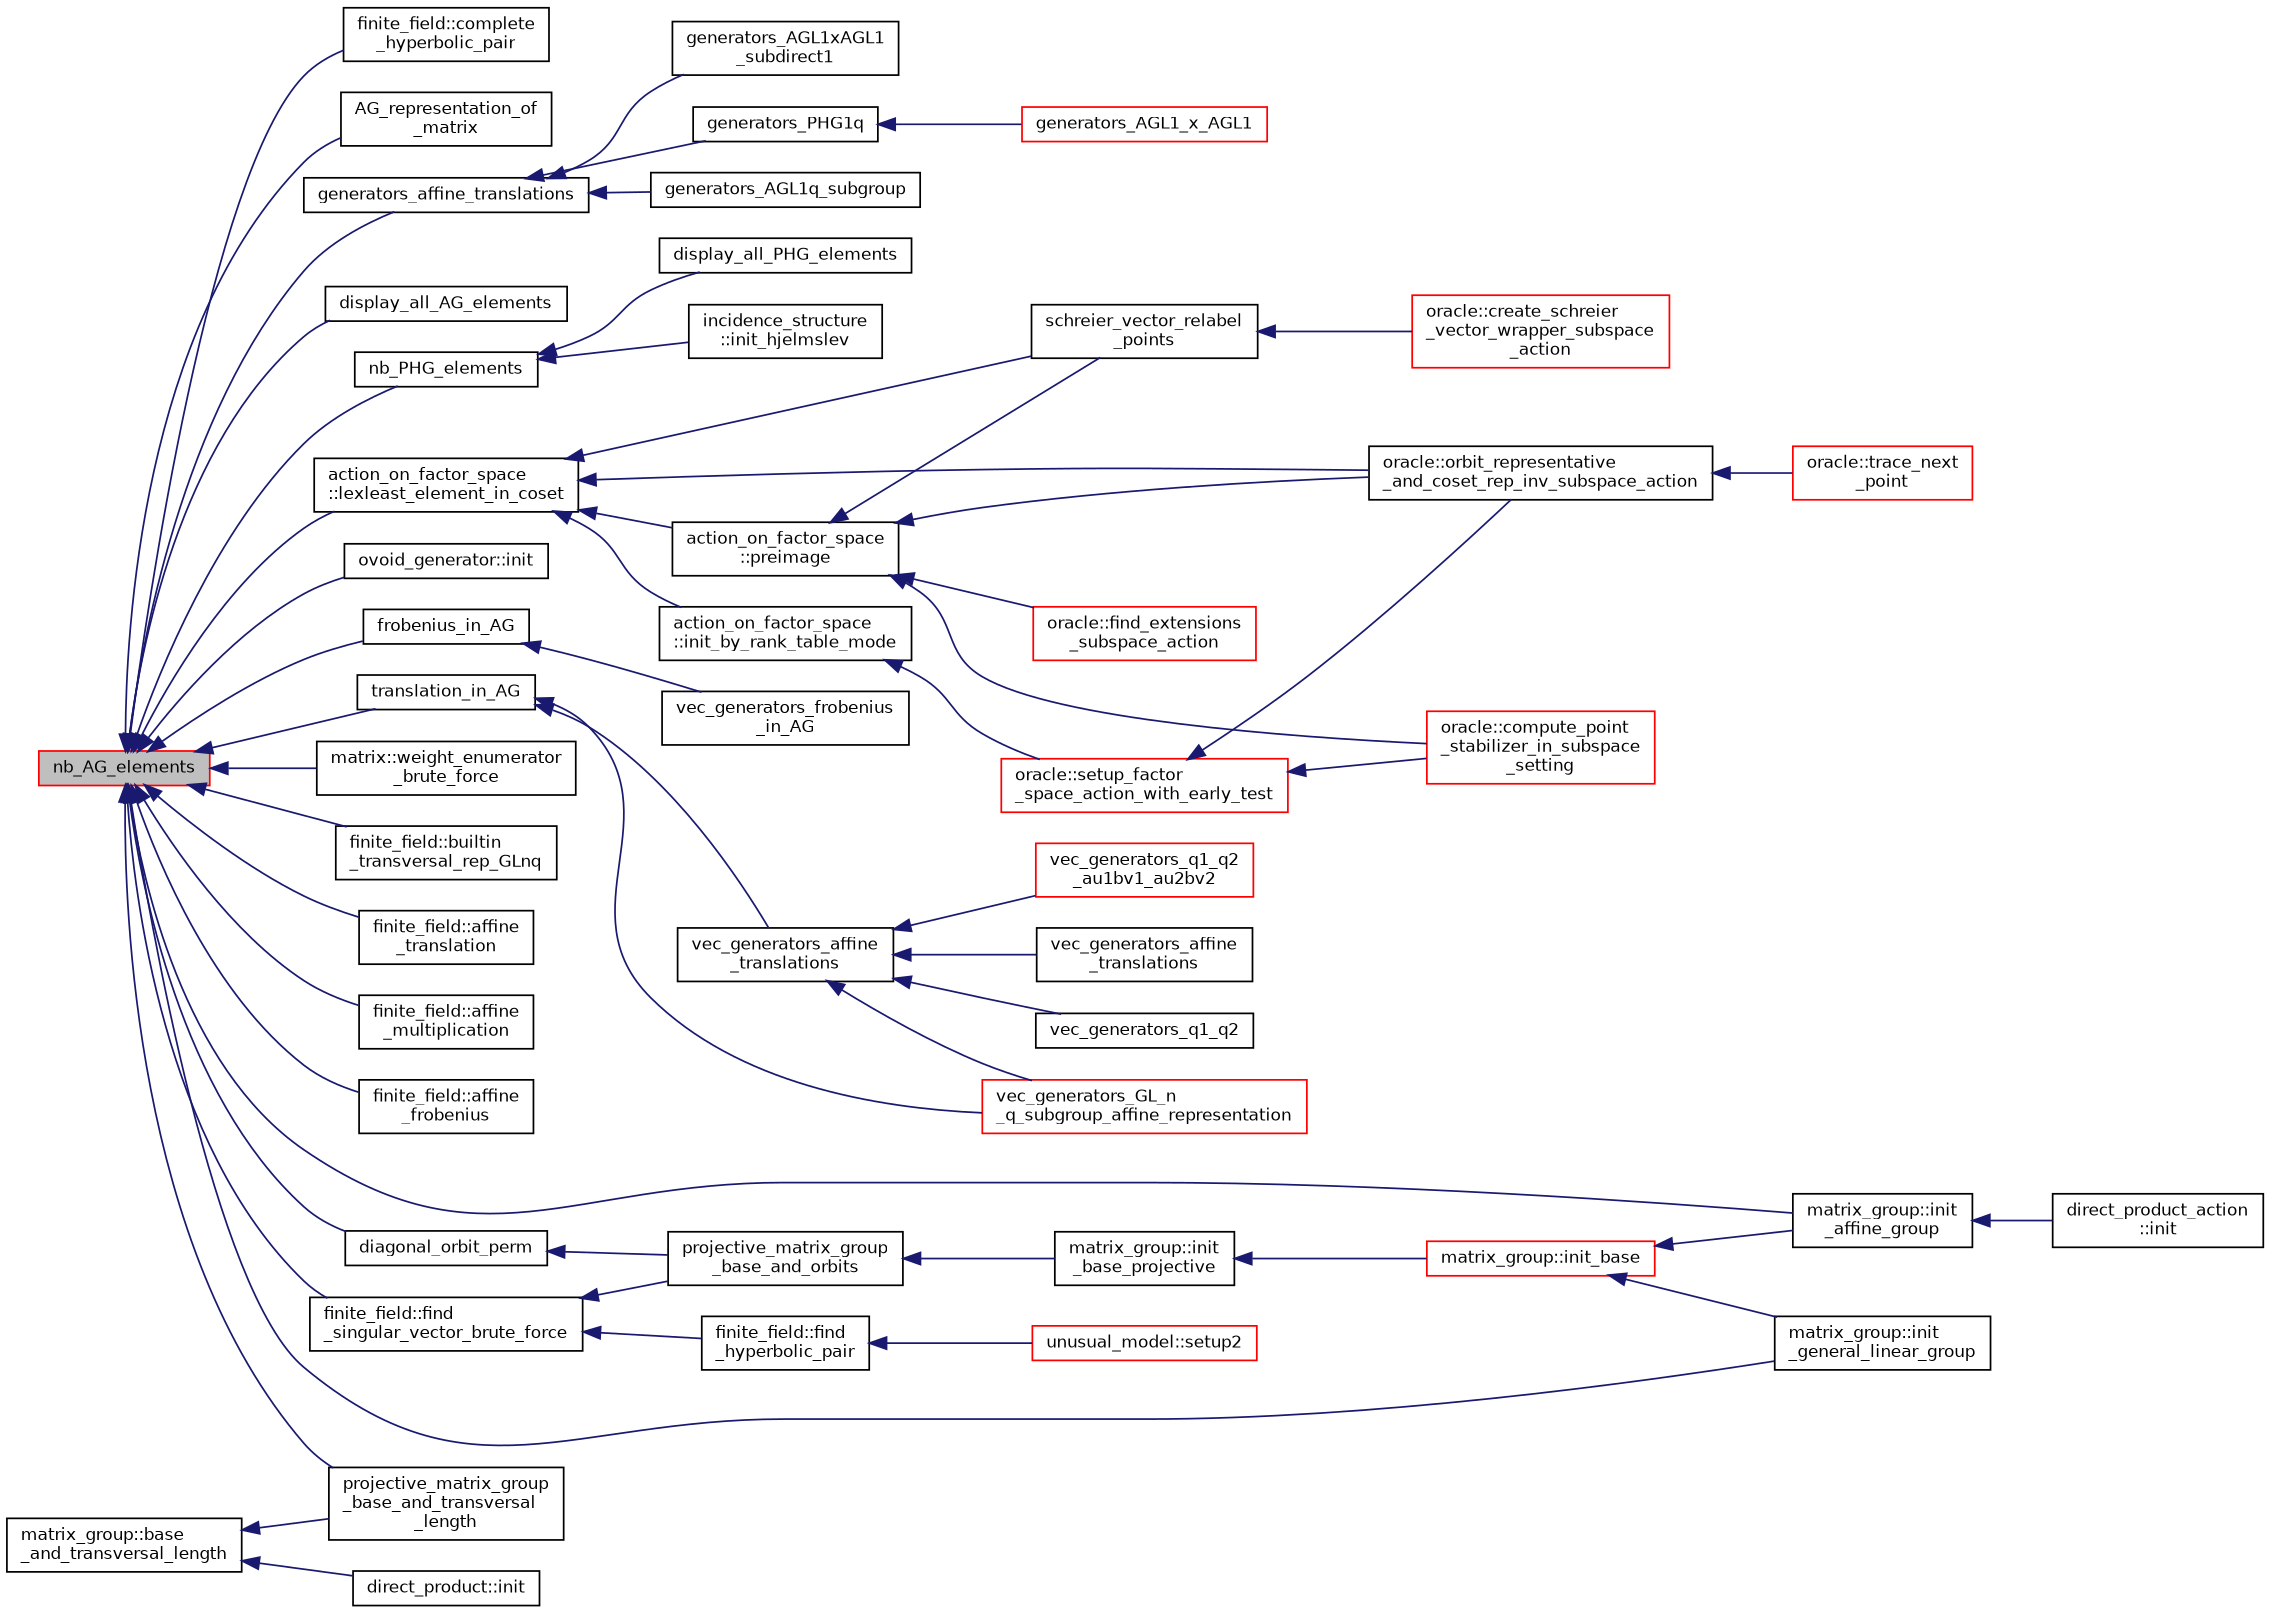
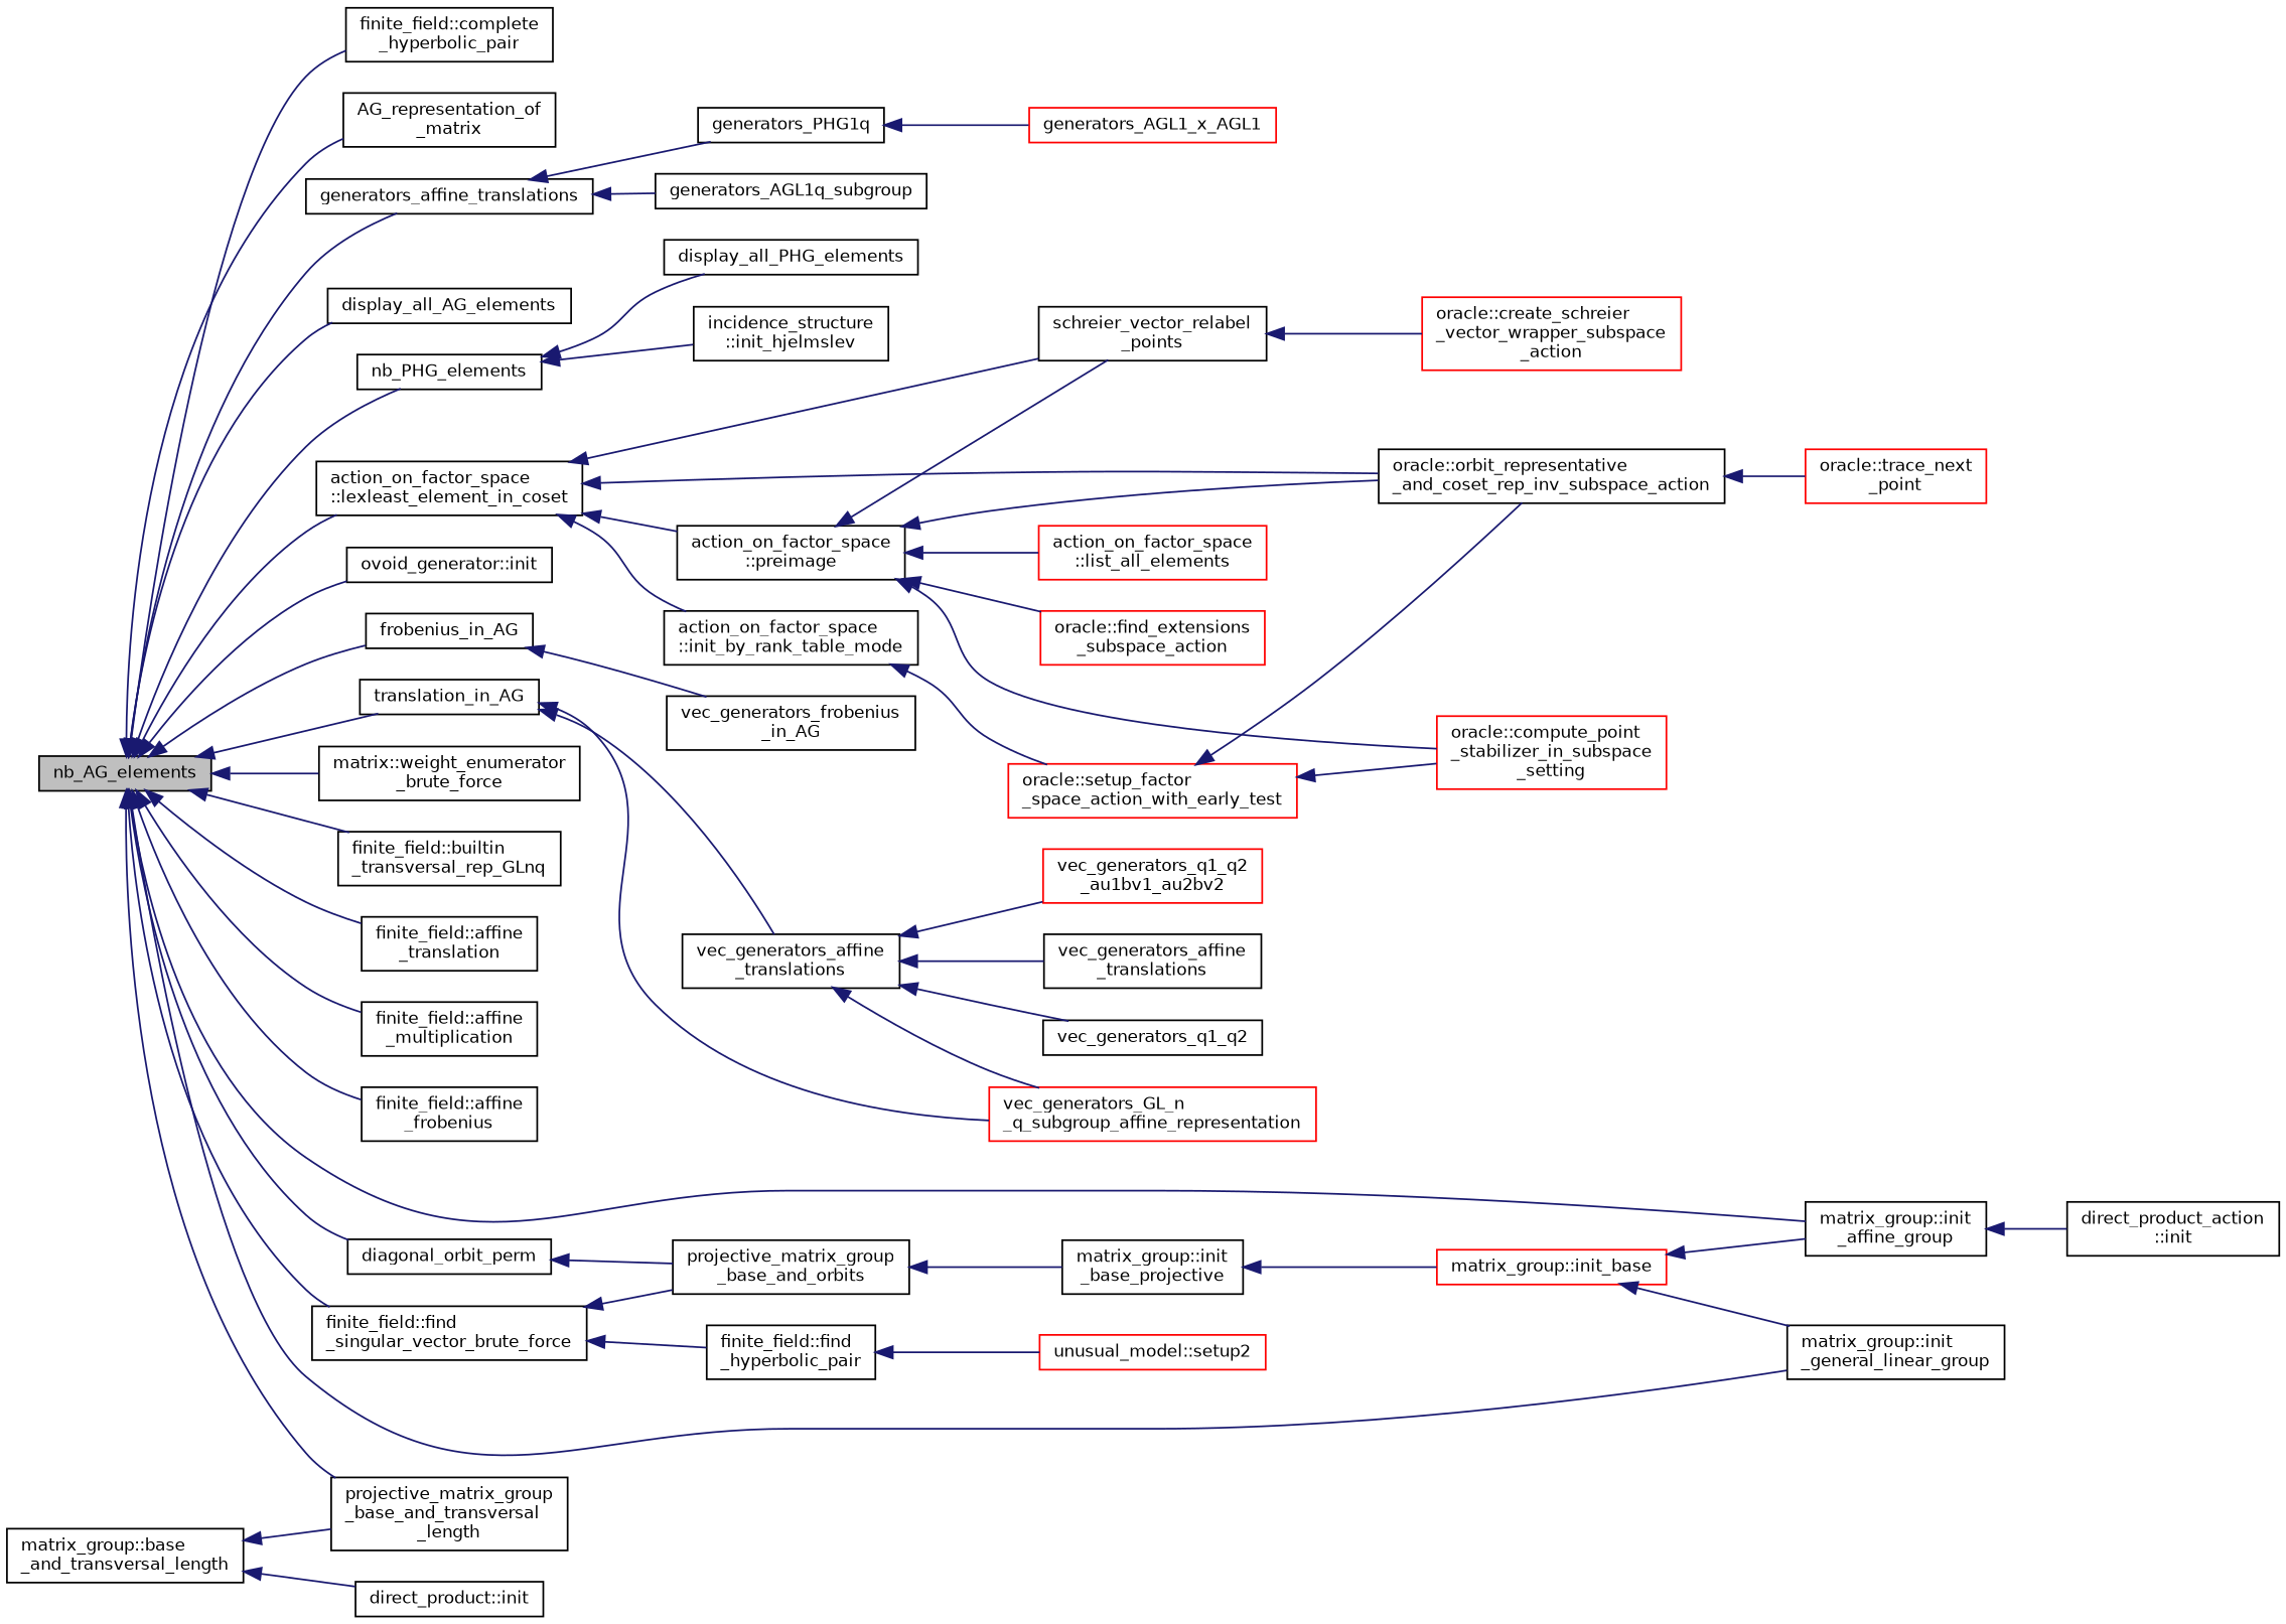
  digraph {
    rankdir=LR
    node [color=black fillcolor=white fontname=Helvetica fontsize=10 shape=record style=filled]
    edge [color=midnightblue dir=back fontname=Helvetica fontsize=10 labelfontname=Helvetica labelfontsize=10 style=solid]
-   n1 [color=red fillcolor=grey75 fontcolor=black height=0.2 label=nb_AG_elements width=0.4]
+   n1 [fillcolor=grey75 fontcolor=black height=0.2 label=nb_AG_elements width=0.4]
    n2 [height=0.2 label="ovoid_generator::init" width=0.4]
    n3 [height=0.2 label=frobenius_in_AG width=0.4]
    n4 [height=0.2 label=translation_in_AG width=0.4]
    n5 [height=0.2 label="matrix::weight_enumerator\l_brute_force" width=0.4]
    n6 [height=0.2 label="finite_field::builtin\l_transversal_rep_GLnq" width=0.4]
    n7 [height=0.2 label="finite_field::affine\l_translation" width=0.4]
    n8 [height=0.2 label="finite_field::affine\l_multiplication" width=0.4]
    n9 [height=0.2 label="finite_field::affine\l_frobenius" width=0.4]
    n10 [height=0.2 label="finite_field::find\l_singular_vector_brute_force" width=0.4]
    n11 [height=0.2 label="finite_field::complete\l_hyperbolic_pair" width=0.4]
    n12 [height=0.2 label=diagonal_orbit_perm width=0.4]
    n13 [height=0.2 label="matrix_group::init\l_affine_group" width=0.4]
    n14 [height=0.2 label="matrix_group::init\l_general_linear_group" width=0.4]
    n15 [height=0.2 label="AG_representation_of\l_matrix" width=0.4]
    n16 [height=0.2 label=generators_affine_translations width=0.4]
    n17 [height=0.2 label="projective_matrix_group\l_base_and_transversal\l_length" width=0.4]
    n18 [height=0.2 label=display_all_AG_elements width=0.4]
    n19 [height=0.2 label=nb_PHG_elements width=0.4]
    n20 [height=0.2 label="action_on_factor_space\l::lexleast_element_in_coset" width=0.4]
    n21 [height=0.2 label="vec_generators_frobenius\l_in_AG" width=0.4]
    n22 [color=red height=0.2 label="vec_generators_GL_n\l_q_subgroup_affine_representation" width=0.4]
    n23 [height=0.2 label="vec_generators_affine\l_translations" width=0.4]
    n24 [height=0.2 label="projective_matrix_group\l_base_and_orbits" width=0.4]
    n25 [height=0.2 label="finite_field::find\l_hyperbolic_pair" width=0.4]
    n26 [height=0.2 label="matrix_group::init\l_base_projective" width=0.4]
    n27 [height=0.2 label="direct_product_action\l::init" width=0.4]
-   n28 [height=0.2 label="generators_AGL1xAGL1\l_subdirect1" width=0.4]
    n29 [height=0.2 label=generators_PHG1q width=0.4]
    n30 [height=0.2 label=generators_AGL1q_subgroup width=0.4]
    n31 [height=0.2 label="incidence_structure\l::init_hjelmslev" width=0.4]
    n32 [height=0.2 label=display_all_PHG_elements width=0.4]
    n33 [height=0.2 label="action_on_factor_space\l::init_by_rank_table_mode" width=0.4]
    n34 [height=0.2 label="oracle::orbit_representative\l_and_coset_rep_inv_subspace_action" width=0.4]
    n35 [height=0.2 label="action_on_factor_space\l::preimage" width=0.4]
    n36 [height=0.2 label="schreier_vector_relabel\l_points" width=0.4]
    n37 [height=0.2 label="vec_generators_affine\l_translations" width=0.4]
    n38 [height=0.2 label=vec_generators_q1_q2 width=0.4]
    n39 [color=red height=0.2 label="vec_generators_q1_q2\l_au1bv1_au2bv2" width=0.4]
    n40 [color=red height=0.2 label="unusual_model::setup2" width=0.4]
    n41 [color=red height=0.2 label="matrix_group::init_base" width=0.4]
    n42 [color=red height=0.2 label=generators_AGL1_x_AGL1 width=0.4]
    n43 [height=0.2 label="matrix_group::base\l_and_transversal_length" width=0.4]
    n44 [height=0.2 label="direct_product::init" width=0.4]
    n45 [color=red height=0.2 label="oracle::setup_factor\l_space_action_with_early_test" width=0.4]
    n46 [color=red height=0.2 label="oracle::trace_next\l_point" width=0.4]
    n47 [color=red height=0.2 label="oracle::compute_point\l_stabilizer_in_subspace\l_setting" width=0.4]
+   n48 [color=red height=0.2 label="action_on_factor_space\l::list_all_elements" width=0.4]
    n49 [color=red height=0.2 label="oracle::find_extensions\l_subspace_action" width=0.4]
    n50 [color=red height=0.2 label="oracle::create_schreier\l_vector_wrapper_subspace\l_action" width=0.4]
    n1 -> n2
    n1 -> n3
    n1 -> n4
    n1 -> n5
    n1 -> n6
    n1 -> n7
    n1 -> n8
    n1 -> n9
    n1 -> n10
    n1 -> n11
    n1 -> n12
    n1 -> n13
    n1 -> n14
    n1 -> n15
    n1 -> n16
    n1 -> n17
    n1 -> n18
    n1 -> n19
    n1 -> n20
    n3 -> n21
    n4 -> n22
    n4 -> n23
    n10 -> n24
    n10 -> n25
    n12 -> n24
    n13 -> n27
-   n16 -> n28
    n16 -> n29
    n16 -> n30
    n19 -> n31
    n19 -> n32
    n20 -> n33
    n20 -> n34
    n20 -> n35
    n20 -> n36
    n23 -> n22
    n23 -> n37
    n23 -> n38
    n23 -> n39
    n24 -> n26
    n25 -> n40
    n26 -> n41
    n29 -> n42
    n33 -> n45
    n34 -> n46
    n35 -> n34
    n35 -> n36
    n35 -> n47
+   n35 -> n48
    n35 -> n49
    n36 -> n50
    n41 -> n13
    n41 -> n14
    n43 -> n17
    n43 -> n44
    n45 -> n34
    n45 -> n47
  }
